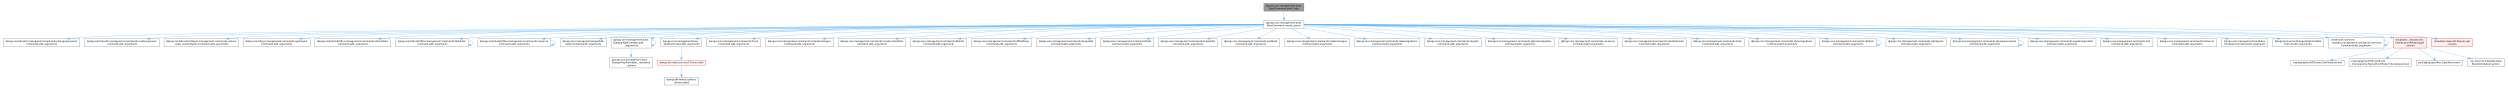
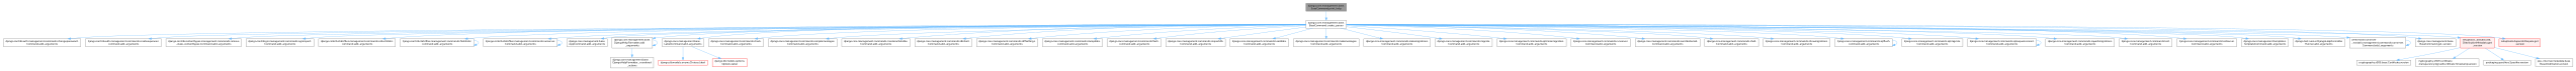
  digraph {
    fontname=Nunito
    rankdir=TB
    node [color=grey40 fillcolor=white fontname=Nunito fontsize=10 shape=box style=filled]
    edge [color=steelblue1 fontname=Nunito fontsize=10 labelfontname=Helvetica labelfontsize=10 style=solid]
    n1 [color=gray40 fillcolor=grey60 fontcolor=black height=0.2 label="django.core.management.base.\lBaseCommand.print_help" width=0.4]
    n2 [height=0.2 label="django.core.management.base.\lBaseCommand.create_parser" width=0.4]
    n3 [height=0.2 label="django.contrib.auth.management.commands.changepassword.\lCommand.add_arguments" width=0.4]
    n4 [height=0.2 label="django.contrib.auth.management.commands.createsuperuser.\lCommand.add_arguments" width=0.4]
    n5 [height=0.2 label="django.contrib.contenttypes.management.commands.remove\l_stale_contenttypes.Command.add_arguments" width=0.4]
    n6 [height=0.2 label="django.contrib.gis.management.commands.ogrinspect.\lCommand.add_arguments" width=0.4]
    n7 [height=0.2 label="django.contrib.staticfiles.management.commands.collectstatic.\lCommand.add_arguments" width=0.4]
    n8 [height=0.2 label="django.contrib.staticfiles.management.commands.findstatic.\lCommand.add_arguments" width=0.4]
    n9 [height=0.2 label="django.contrib.staticfiles.management.commands.runserver.\lCommand.add_arguments" width=0.4]
-   n10 [height=0.2 label="django.core.management.inspectdb.\lAppCommand.add_arguments" width=0.4]
+   n10 [height=0.2 label="django.core.management.base.\lAppCommand.add_arguments" width=0.4]
    n11 [height=0.2 label="django.core.management.base.\lDjangoHelpFormatter.add\l_arguments" width=0.4]
    n12 [height=0.2 label="django.core.management.base.\lLabelCommand.add_arguments" width=0.4]
    n13 [height=0.2 label="django.core.management.commands.check.\lCommand.add_arguments" width=0.4]
    n14 [height=0.2 label="django.core.management.commands.compilemessages.\lCommand.add_arguments" width=0.4]
    n15 [height=0.2 label="django.core.management.commands.createcachetable.\lCommand.add_arguments" width=0.4]
    n16 [height=0.2 label="django.core.management.commands.dbshell.\lCommand.add_arguments" width=0.4]
    n17 [height=0.2 label="django.core.management.commands.diffsettings.\lCommand.add_arguments" width=0.4]
    n18 [height=0.2 label="django.core.management.commands.dumpdata.\lCommand.add_arguments" width=0.4]
    n19 [height=0.2 label="django.core.management.commands.flush.\lCommand.add_arguments" width=0.4]
    n20 [height=0.2 label="django.core.management.commands.inspectdb.\lCommand.add_arguments" width=0.4]
    n21 [height=0.2 label="django.core.management.commands.loaddata.\lCommand.add_arguments" width=0.4]
    n22 [height=0.2 label="django.core.management.commands.makemessages.\lCommand.add_arguments" width=0.4]
    n23 [height=0.2 label="django.core.management.commands.makemigrations.\lCommand.add_arguments" width=0.4]
    n24 [height=0.2 label="django.core.management.commands.migrate.\lCommand.add_arguments" width=0.4]
    n25 [height=0.2 label="django.core.management.commands.optimizemigration.\lCommand.add_arguments" width=0.4]
    n26 [height=0.2 label="django.core.management.commands.runserver.\lCommand.add_arguments" width=0.4]
    n27 [height=0.2 label="django.core.management.commands.sendtestemail.\lCommand.add_arguments" width=0.4]
    n28 [height=0.2 label="django.core.management.commands.shell.\lCommand.add_arguments" width=0.4]
    n29 [height=0.2 label="django.core.management.commands.showmigrations.\lCommand.add_arguments" width=0.4]
    n30 [height=0.2 label="django.core.management.commands.sqlflush.\lCommand.add_arguments" width=0.4]
    n31 [height=0.2 label="django.core.management.commands.sqlmigrate.\lCommand.add_arguments" width=0.4]
    n32 [height=0.2 label="django.core.management.commands.sqlsequencereset.\lCommand.add_arguments" width=0.4]
    n33 [height=0.2 label="django.core.management.commands.squashmigrations.\lCommand.add_arguments" width=0.4]
    n34 [height=0.2 label="django.core.management.commands.test.\lCommand.add_arguments" width=0.4]
    n35 [height=0.2 label="django.core.management.commands.testserver.\lCommand.add_arguments" width=0.4]
    n36 [height=0.2 label="django.core.management.templates.\lTemplateCommand.add_arguments" width=0.4]
    n37 [height=0.2 label="django.test.runner.DjangoHelpFormatter\lRunner.add_arguments" width=0.4]
    n38 [height=0.2 label="whitenoise.runserver\l_nostatic.management.commands.runserver.\lCommand.add_arguments" width=0.4]
+   n39 [height=0.2 label="django.core.management.base.\lBaseCommand.get_version" width=0.4]
    n40 [color=red fillcolor="#FFF0F0" height=0.2 label="setuptools._distutils.dist.\lDistributionMetadata.get\l_version" width=0.4]
    n41 [color=red fillcolor="#FFF0F0" height=0.2 label="setuptools.depends.Require.get\l_version" width=0.4]
    n42 [height=0.2 label="django.core.management.base.\lDjangoHelpFormatter._reordered\l_actions" width=0.4]
    n43 [color=red height=0.2 label="django.db.models.enums.Choices.label" width=0.4]
-   n44 [height=0.2 label="django.db.models.options.\lOptions.label" width=0.4]
+   n44 [color=red height=0.2 label="django.db.models.options.\lOptions.label" width=0.4]
    n45 [height=0.2 label="cryptography.x509.base.Certificate.version" width=0.4]
    n46 [height=0.2 label="cryptography.x509.certificate\l_transparency.SignedCertificateTimestamp.version" width=0.4]
    n47 [height=0.2 label="packaging.specifiers.Specifier.version" width=0.4]
    n48 [height=0.2 label="pip._internal.metadata.base.\lBaseDistribution.version" width=0.4]
    n1 -> n2
    n2 -> n3
    n2 -> n4
    n2 -> n5
    n2 -> n6
    n2 -> n7
    n2 -> n8
    n2 -> n9
    n2 -> n10
    n2 -> n11
    n2 -> n12
    n2 -> n13
    n2 -> n14
    n2 -> n15
    n2 -> n16
    n2 -> n17
    n2 -> n18
    n2 -> n19
    n2 -> n20
    n2 -> n21
    n2 -> n22
    n2 -> n23
    n2 -> n24
    n2 -> n25
    n2 -> n26
    n2 -> n27
    n2 -> n28
    n2 -> n29
    n2 -> n30
    n2 -> n31
    n2 -> n32
    n2 -> n33
    n2 -> n34
    n2 -> n35
    n2 -> n36
    n2 -> n37
    n2 -> n38
+   n2 -> n39
    n2 -> n40
    n2 -> n41
    n8 -> n8
    n9 -> n9
    n11 -> n11
    n11 -> n42
    n12 -> n43
-   n43 -> n44
+   n12 -> n44
    n30 -> n30
    n32 -> n32
    n38 -> n38
    n40 -> n45
    n40 -> n46
    n40 -> n47
    n40 -> n48
  }
